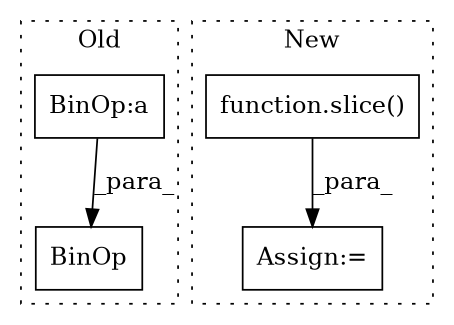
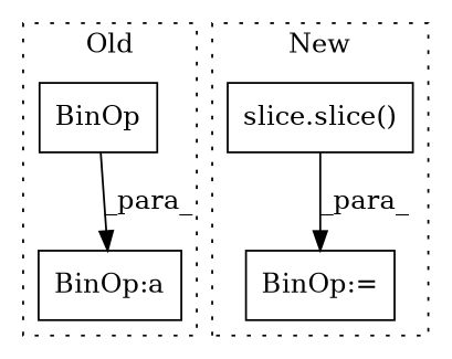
  digraph {
    node [l=3 shape=box]
    n1 [a=80 l=23 label=BinOp s=5083]
    n2 [a=82 label="BinOp:a" s=5088]
-   n3 [a=75 l="6,1" label="function.slice()" s="5269,5291"]
-   n4 [a=68 label="Assign:=" s=5266]
+   n3 [a=75 l="6,1" label="slice.slice()" s="5269,5291"]
+   n4 [a=68 label="BinOp:=" s=5266]
    subgraph cluster_1 {
      label=Old
      style=dotted
      n1
      n2
    }
    subgraph cluster_2 {
      label=New
      style=dotted
      n3
      n4
    }
-   n2 -> n1 [label=_para_]
+   n1 -> n2 [label=_para_]
    n3 -> n4 [label=_para_]
  }
